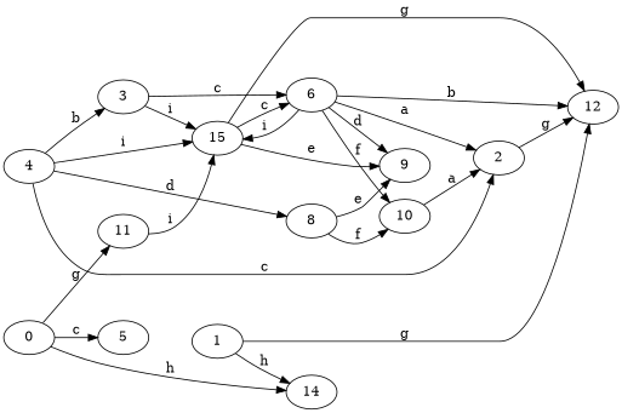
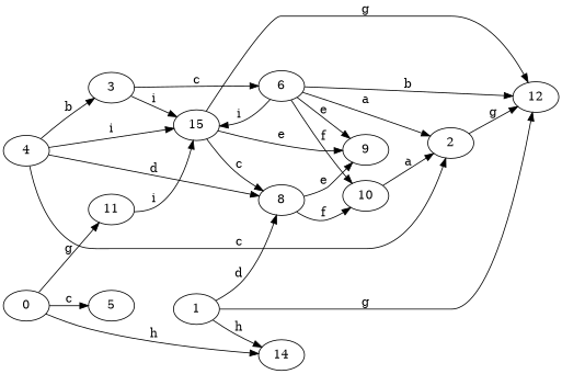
  strict digraph {
    rankdir=LR
    1
    8
    12
    14
    9
    10
    15
    6
    2
    3
    4
    0
    5
    11
+   1 -> 8 [label=d]
    1 -> 12 [label=g]
    1 -> 14 [label=h]
    8 -> 9 [label=e]
    8 -> 10 [label=f]
    10 -> 2 [label=a]
    15 -> 12 [label=g]
    15 -> 9 [label=e]
-   15 -> 6 [label=c]
+   15 -> 8 [label=c]
    6 -> 12 [label=b]
-   6 -> 9 [label=d]
+   6 -> 9 [label=e]
    6 -> 10 [label=f]
    6 -> 15 [label=i]
    6 -> 2 [label=a]
    2 -> 12 [label=g]
    3 -> 15 [label=i]
    3 -> 6 [label=c]
    4 -> 8 [label=d]
    4 -> 15 [label=i]
    4 -> 2 [label=c]
    4 -> 3 [label=b]
    0 -> 14 [label=h]
    0 -> 5 [label=c]
    0 -> 11 [label=g]
    11 -> 15 [label=i]
  }
